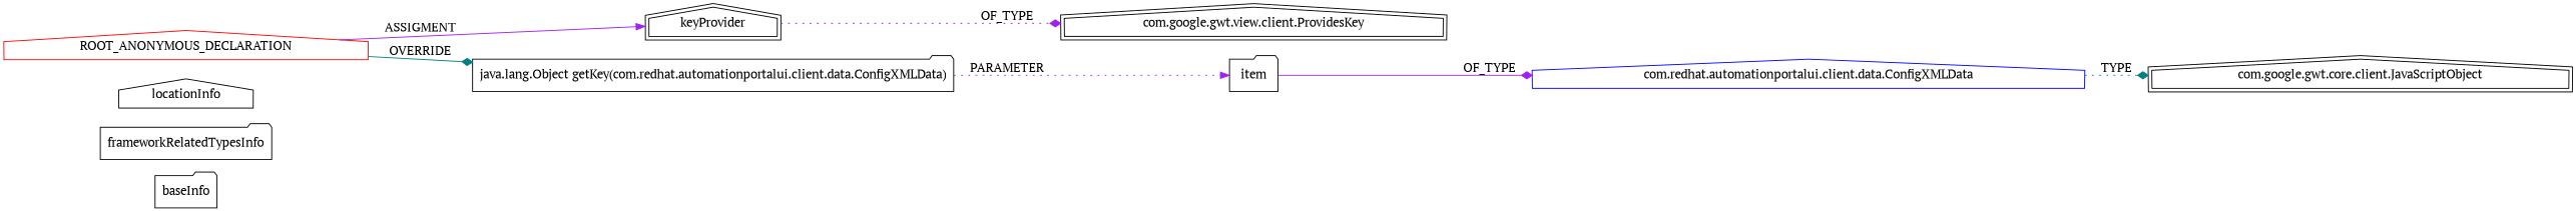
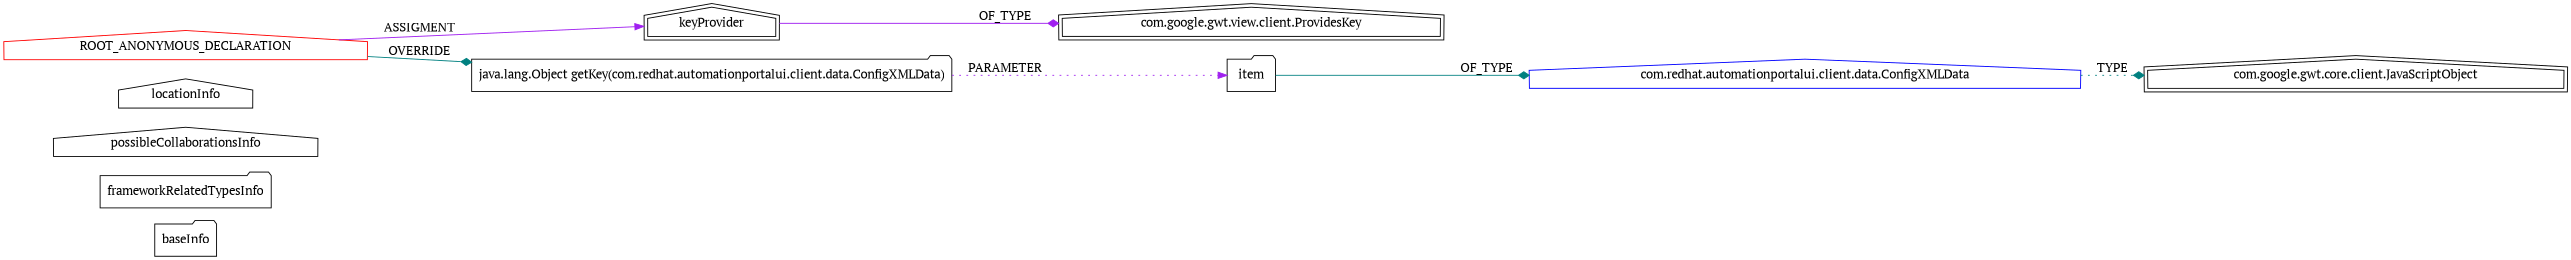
  digraph {
    fontname="PT Serif"
    rankdir=LR
    node [fontname="PT Serif" shape=house]
    edge [arrowhead=diamond color=purple fontname="PT Serif" style=solid]
    baseInfo [category=extension_graph graphId=3728 isAnonymous=true possibleRelation=true shape=folder]
    frameworkRelatedTypesInfo [0="com.google.gwt.view.client.ProvidesKey" shape=folder]
+   possibleCollaborationsInfo [0="3728~OVERRIDING_METHOD_DECLARATION-PARAMETER_DECLARATION-~com.google.gwt.view.client.ProvidesKey ~com.google.gwt.core.client.JavaScriptObject ~true~false"]
    locationInfo [contextSignature="void display()" filePath="/mcasperson-Automation-Portal-UI/Automation-Portal-UI-master/src/com/redhat/automationportalui/client/pav/SVNStatsView.java" graphId=3728 projectName="mcasperson-Automation-Portal-UI"]
    n5 [color=red isFrameworkType=false label=ROOT_ANONYMOUS_DECLARATION vertexType=ROOT_ANONYMOUS_DECLARATION]
    n6 [isFrameworkType=true label=keyProvider peripheries=2 vertexType=OUTSIDE_VARIABLE_EXPRESION]
    n7 [isFrameworkType=false label="java.lang.Object getKey(com.redhat.automationportalui.client.data.ConfigXMLData)" shape=folder vertexType=OVERRIDING_METHOD_DECLARATION]
    n8 [isFrameworkType=true label="com.google.gwt.view.client.ProvidesKey" peripheries=2 vertexType=FRAMEWORK_INTERFACE_TYPE]
    n9 [isFrameworkType=false label=item shape=folder vertexType=PARAMETER_DECLARATION]
    n10 [color=blue isFrameworkType=false label="com.redhat.automationportalui.client.data.ConfigXMLData" vertexType=REFERENCE_CLIENT_CLASS_DECLARATION]
    n11 [isFrameworkType=true label="com.google.gwt.core.client.JavaScriptObject" peripheries=2 vertexType=FRAMEWORK_CLASS_TYPE]
    n5 -> n6 [arrowhead=normal label=ASSIGMENT]
    n5 -> n7 [color=teal label=OVERRIDE]
-   n6 -> n8 [label=OF_TYPE style=dotted]
+   n6 -> n8 [label=OF_TYPE]
    n7 -> n9 [arrowhead=normal label=PARAMETER style=dotted]
-   n9 -> n10 [label=OF_TYPE]
+   n9 -> n10 [color=teal label=OF_TYPE]
    n10 -> n11 [color=teal label=TYPE style=dotted]
  }
